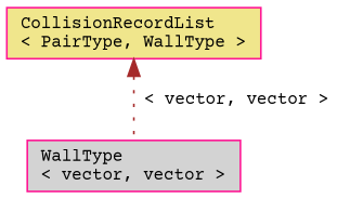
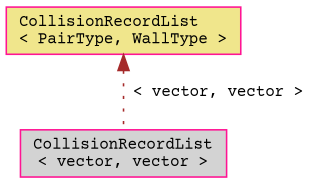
  digraph {
    fontname="Courier Prime"
    node [color=deeppink fontname="Courier Prime" fontsize=10 shape=record style=filled]
    n1 [fillcolor=khaki fontcolor=black height=0.2 label="CollisionRecordList\l\< PairType, WallType \>" width=0.4]
-   n2 [height=0.2 label="WallType\l\< vector, vector \>" width=0.4 fillcolor=lightgrey]
+   n2 [height=0.2 label="CollisionRecordList\l\< vector, vector \>" width=0.4 fillcolor=lightgrey]
    n1 -> n2 [color=brown dir=back fontname="Courier Prime" fontsize=10 label=" \< vector, vector \>" labelfontname=FreeSans labelfontsize=10 style=dotted]
  }
